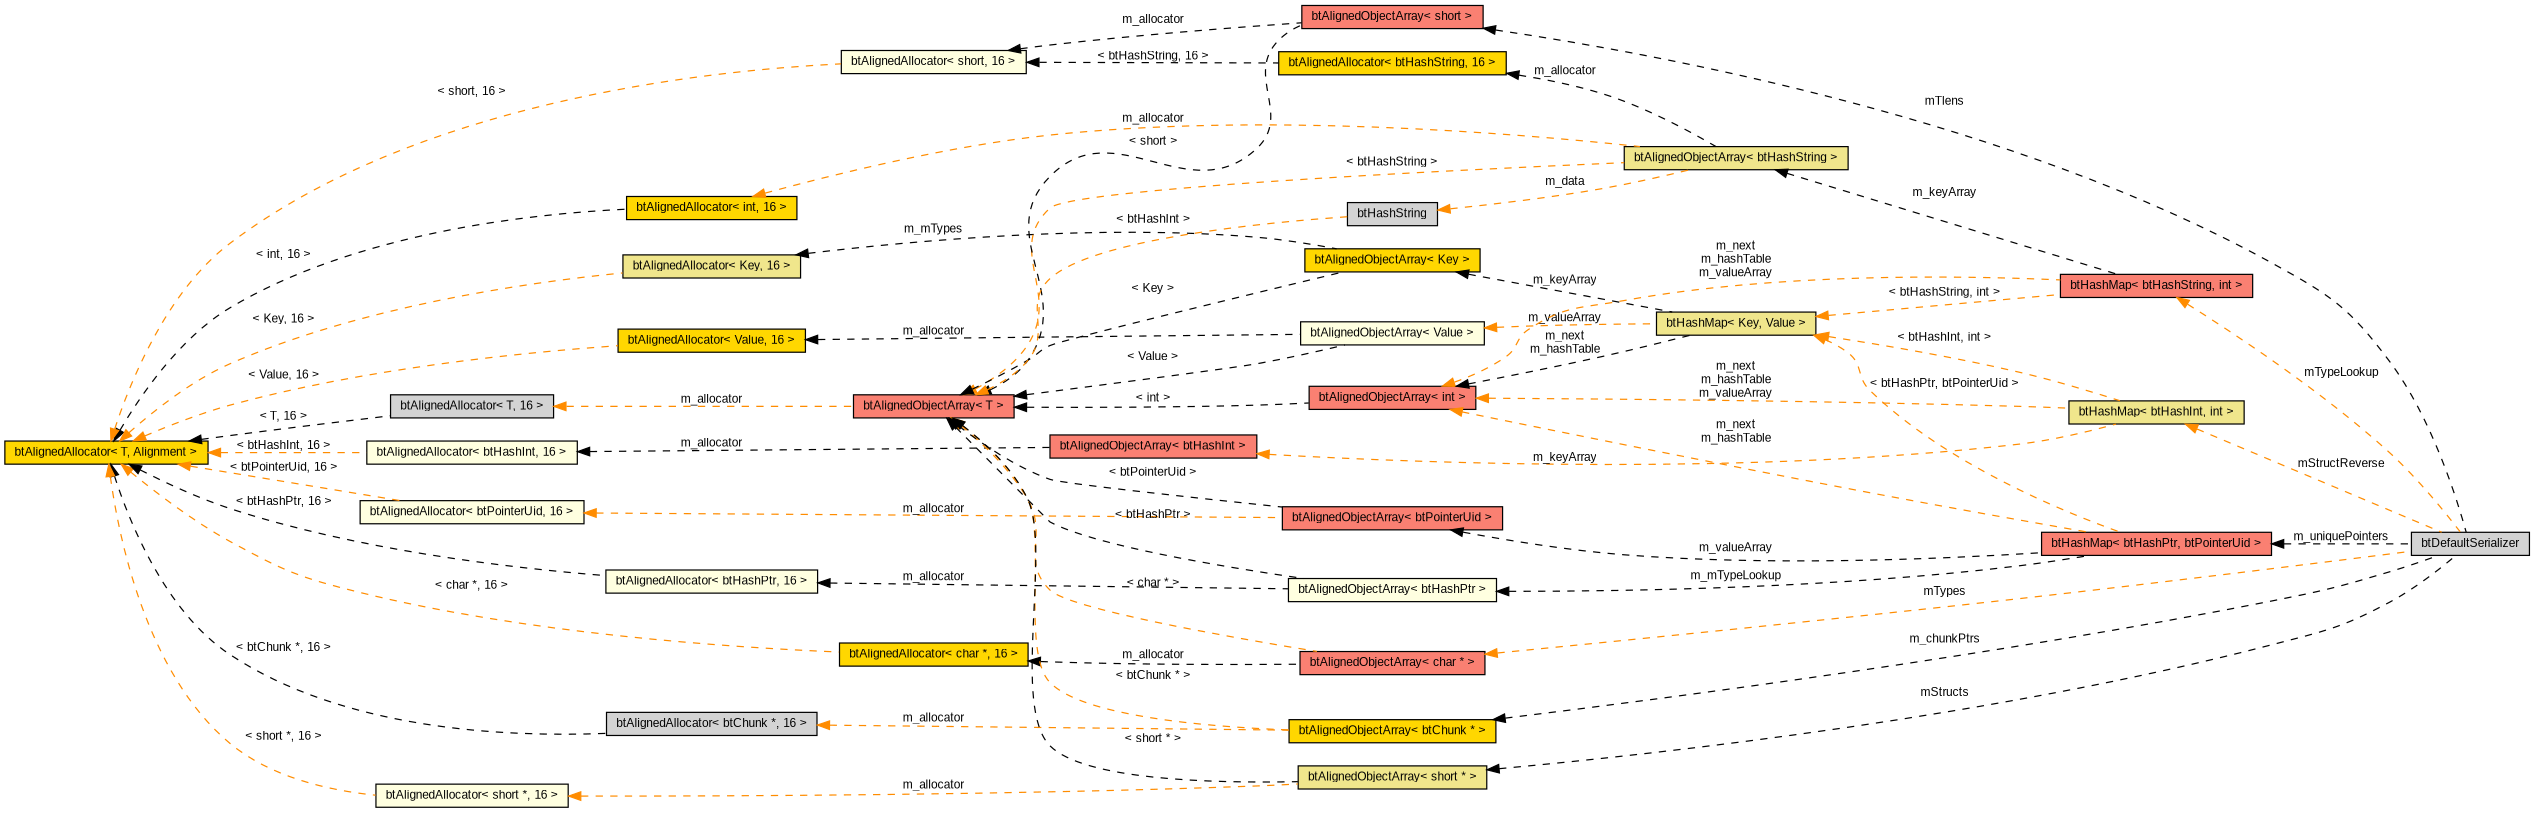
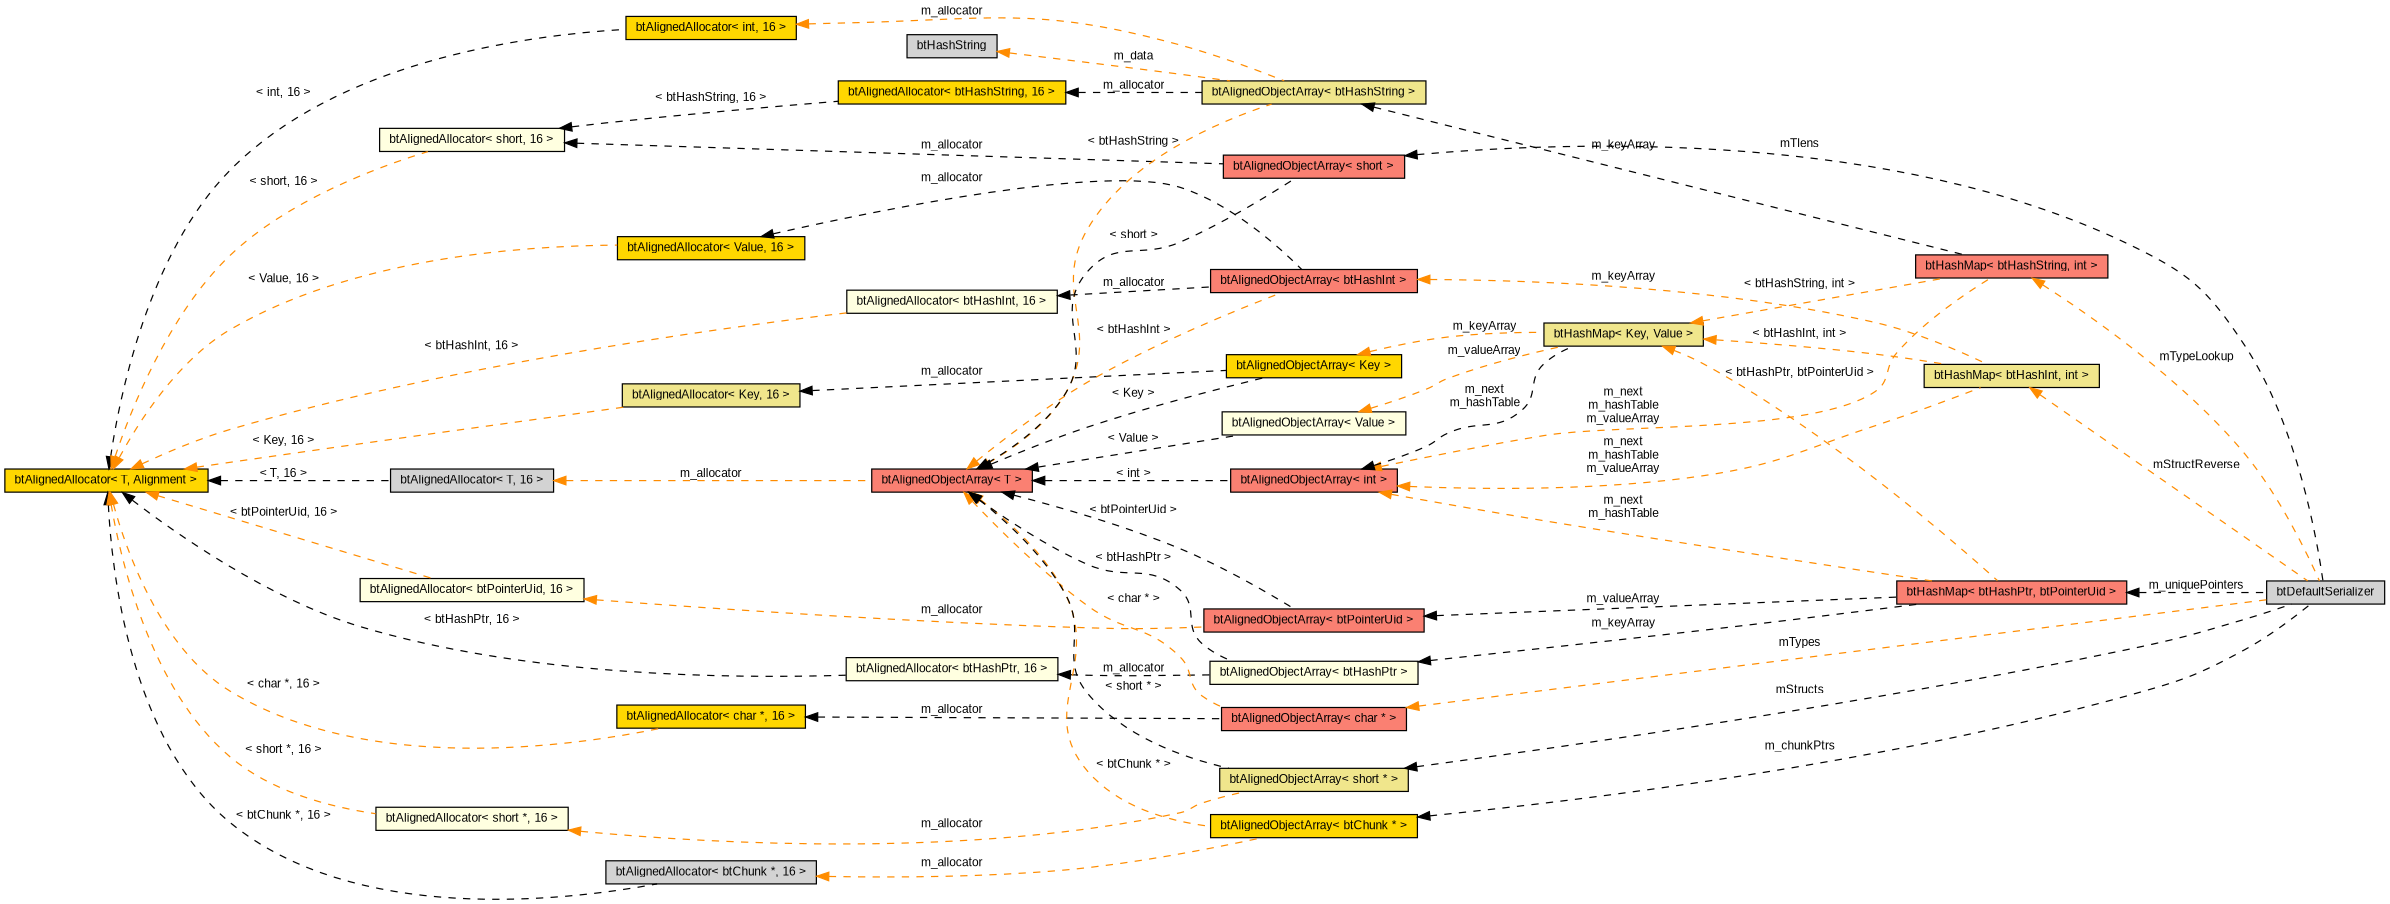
  digraph {
    fontname="Liberation Sans"
    rankdir=LR
    node [color=black fillcolor=salmon fontname="Liberation Sans" fontsize=10 shape=record style=filled]
    edge [color=darkorange dir=back fontname="Liberation Sans" fontsize=10 labelfontname=FreeSans labelfontsize=10 style=dashed]
    n1 [fillcolor=lightgrey fontcolor=black height=0.2 label=btDefaultSerializer width=0.4]
    n2 [height=0.2 label="btHashMap\< btHashString, int \>" width=0.4]
    n3 [fillcolor=khaki height=0.2 label="btAlignedObjectArray\< btHashString \>" width=0.4]
    n4 [fillcolor=gold height=0.2 label="btAlignedAllocator\< btHashString, 16 \>" width=0.4]
    n5 [fillcolor=gold height=0.2 label="btAlignedAllocator\< T, Alignment \>" width=0.4]
    n6 [fillcolor=lightgrey height=0.2 label="btAlignedAllocator\< T, 16 \>" width=0.4]
    n7 [fillcolor=gold height=0.2 label="btAlignedAllocator\< int, 16 \>" width=0.4]
    n8 [fillcolor=khaki height=0.2 label="btAlignedAllocator\< Key, 16 \>" width=0.4]
    n9 [fillcolor=gold height=0.2 label="btAlignedAllocator\< Value, 16 \>" width=0.4]
    n10 [fillcolor=lightgrey height=0.2 label="btAlignedAllocator\< btChunk *, 16 \>" width=0.4]
    n11 [fillcolor=lightyellow height=0.2 label="btAlignedAllocator\< btHashInt, 16 \>" width=0.4]
    n12 [fillcolor=gold height=0.2 label="btAlignedAllocator\< char *, 16 \>" width=0.4]
    n13 [fillcolor=lightyellow height=0.2 label="btAlignedAllocator\< btHashPtr, 16 \>" width=0.4]
    n14 [fillcolor=lightyellow height=0.2 label="btAlignedAllocator\< btPointerUid, 16 \>" width=0.4]
    n15 [fillcolor=lightyellow height=0.2 label="btAlignedAllocator\< short, 16 \>" width=0.4]
    n16 [fillcolor=lightyellow height=0.2 label="btAlignedAllocator\< short *, 16 \>" width=0.4]
    n17 [height=0.2 label="btAlignedObjectArray\< T \>" width=0.4]
    n18 [fillcolor=gold height=0.2 label="btAlignedObjectArray\< Key \>" width=0.4]
    n19 [fillcolor=lightyellow height=0.2 label="btAlignedObjectArray\< Value \>" width=0.4]
    n20 [fillcolor=gold height=0.2 label="btAlignedObjectArray\< btChunk * \>" width=0.4]
    n21 [height=0.2 label="btAlignedObjectArray\< btHashInt \>" width=0.4]
    n22 [height=0.2 label="btAlignedObjectArray\< char * \>" width=0.4]
    n23 [fillcolor=lightyellow height=0.2 label="btAlignedObjectArray\< btHashPtr \>" width=0.4]
    n24 [height=0.2 label="btAlignedObjectArray\< btPointerUid \>" width=0.4]
    n25 [height=0.2 label="btAlignedObjectArray\< short \>" width=0.4]
    n26 [fillcolor=khaki height=0.2 label="btAlignedObjectArray\< short * \>" width=0.4]
    n27 [fillcolor=lightgrey height=0.2 label=btHashString width=0.4]
    n28 [height=0.2 label="btAlignedObjectArray\< int \>" width=0.4]
    n29 [fillcolor=khaki height=0.2 label="btHashMap\< Key, Value \>" width=0.4]
    n30 [fillcolor=khaki height=0.2 label="btHashMap\< btHashInt, int \>" width=0.4]
    n31 [height=0.2 label="btHashMap\< btHashPtr, btPointerUid \>" width=0.4]
    n2 -> n1 [label=mTypeLookup]
    n3 -> n2 [color=black label=m_keyArray]
    n4 -> n3 [color=black label=m_allocator]
    n5 -> n6 [color=black label="\< T, 16 \>"]
    n5 -> n7 [color=black label="\< int, 16 \>"]
    n5 -> n8 [label="\< Key, 16 \>"]
    n5 -> n9 [label="\< Value, 16 \>"]
    n5 -> n10 [color=black label="\< btChunk *, 16 \>"]
    n5 -> n11 [label="\< btHashInt, 16 \>"]
    n5 -> n12 [label="\< char *, 16 \>"]
    n5 -> n13 [color=black label="\< btHashPtr, 16 \>"]
    n5 -> n14 [label="\< btPointerUid, 16 \>"]
    n5 -> n15 [label="\< short, 16 \>"]
    n5 -> n16 [label="\< short *, 16 \>"]
    n6 -> n17 [label=m_allocator]
    n7 -> n3 [label=m_allocator]
-   n8 -> n18 [color=black label=m_mTypes]
-   n9 -> n19 [color=black label=m_allocator]
+   n8 -> n18 [color=black label=m_allocator]
+   n9 -> n21 [color=black label=m_allocator]
    n10 -> n20 [label=m_allocator]
    n11 -> n21 [color=black label=m_allocator]
    n12 -> n22 [color=black label=m_allocator]
    n13 -> n23 [color=black label=m_allocator]
    n14 -> n24 [label=m_allocator]
    n15 -> n4 [color=black label="\< btHashString, 16 \>"]
    n15 -> n25 [color=black label=m_allocator]
    n16 -> n26 [label=m_allocator]
    n17 -> n3 [label="\< btHashString \>"]
    n17 -> n18 [color=black label="\< Key \>"]
    n17 -> n19 [color=black label="\< Value \>"]
    n17 -> n20 [label="\< btChunk * \>"]
-   n17 -> n27 [label="\< btHashInt \>"]
+   n17 -> n21 [label="\< btHashInt \>"]
    n17 -> n22 [label="\< char * \>"]
    n17 -> n23 [color=black label="\< btHashPtr \>"]
    n17 -> n24 [color=black label="\< btPointerUid \>"]
    n17 -> n25 [color=black label="\< short \>"]
    n17 -> n26 [color=black label="\< short * \>"]
    n17 -> n28 [color=black label="\< int \>"]
-   n18 -> n29 [color=black label=m_keyArray]
+   n18 -> n29 [label=m_keyArray]
    n19 -> n29 [label=m_valueArray]
    n20 -> n1 [color=black label=m_chunkPtrs]
    n21 -> n30 [label=m_keyArray]
    n22 -> n1 [label=mTypes]
-   n23 -> n31 [color=black label=m_mTypeLookup]
+   n23 -> n31 [color=black label=m_keyArray]
    n24 -> n31 [color=black label=m_valueArray]
    n25 -> n1 [color=black label=mTlens]
    n26 -> n1 [color=black label=mStructs]
    n27 -> n3 [label=m_data]
    n28 -> n2 [label="m_next\nm_hashTable\nm_valueArray"]
    n28 -> n29 [color=black label="m_next\nm_hashTable"]
    n28 -> n30 [label="m_next\nm_hashTable\nm_valueArray"]
    n28 -> n31 [label="m_next\nm_hashTable"]
    n29 -> n2 [label="\< btHashString, int \>"]
    n29 -> n30 [label="\< btHashInt, int \>"]
    n29 -> n31 [label="\< btHashPtr, btPointerUid \>"]
    n30 -> n1 [label=mStructReverse]
    n31 -> n1 [color=black label=m_uniquePointers]
  }
